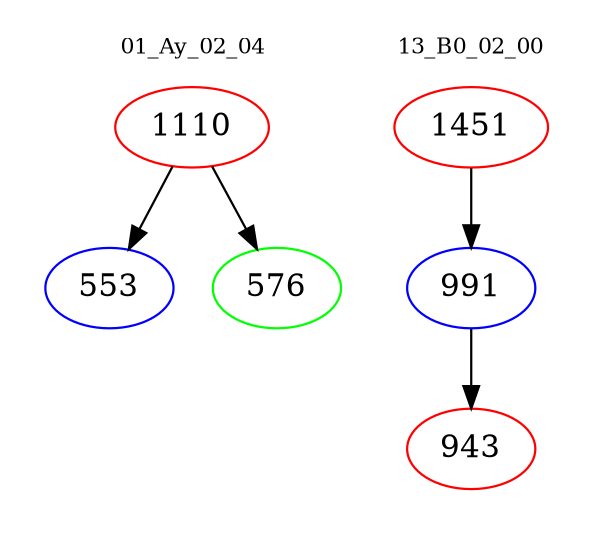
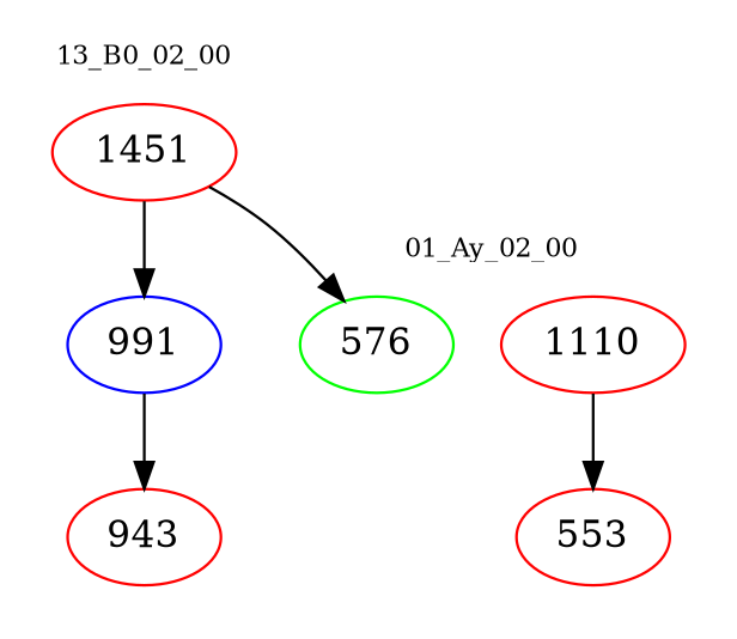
  digraph {
    node [color=red]
    edge [color=black]
    n1 [label=1110]
-   n2 [color=blue label=553]
+   n2 [label=553]
    n3 [color=green label=576]
    n4 [label=1451]
    n5 [label=943]
    n6 [color=blue label=991]
    subgraph cluster_1 {
      color=white
      fontsize=10
-     label="01_Ay_02_04"
+     label="01_Ay_02_00"
      n1
      n2
      n3
    }
    subgraph cluster_2 {
      color=white
      fontsize=10
      label="13_B0_02_00"
      n4
      n5
      n6
    }
    n1 -> n2
-   n1 -> n3
+   n4 -> n3
    n4 -> n6
    n6 -> n5
  }
